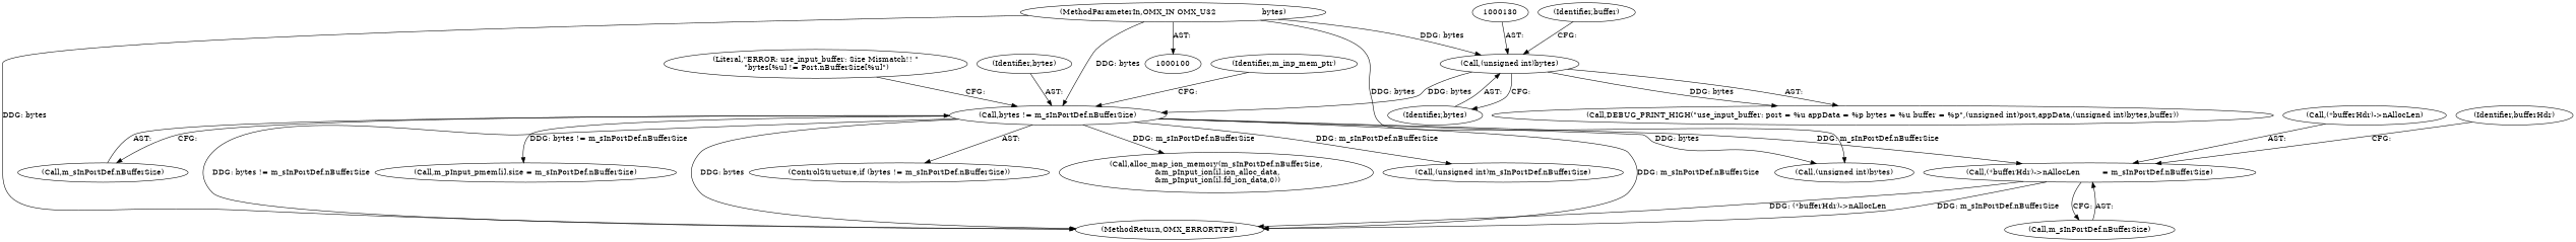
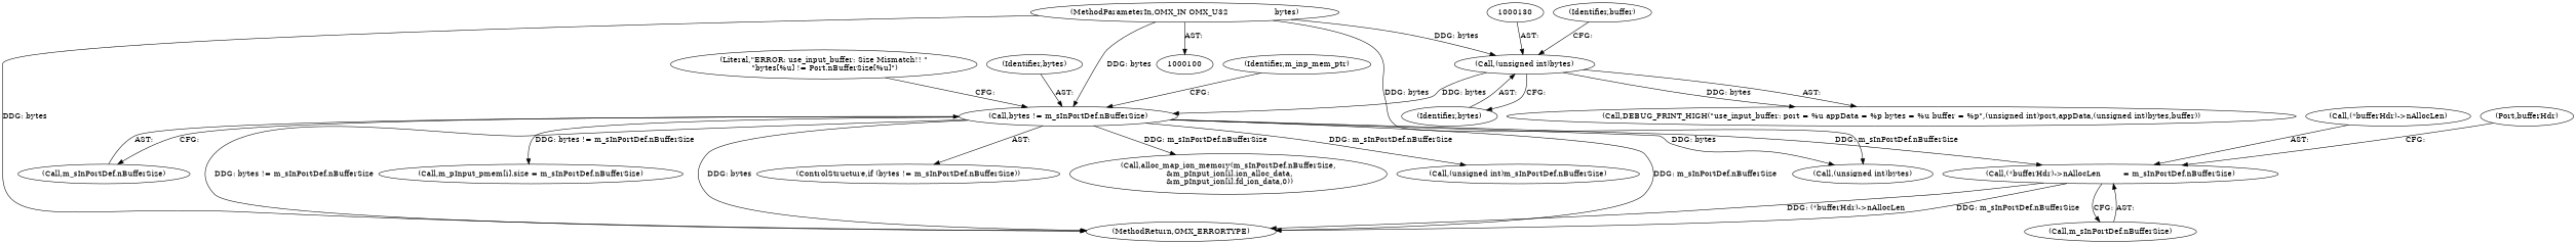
  digraph {
    n1 [label="(Call,(*bufferHdr)->nAllocLen         = m_sInPortDef.nBufferSize)"]
    n2 [label="(Call,m_sInPortDef.nBufferSize)"]
    n3 [label="(MethodReturn,OMX_ERRORTYPE)"]
    n4 [label="(Call,bytes != m_sInPortDef.nBufferSize)"]
    n5 [label="(Call,(unsigned int)bytes)"]
    n6 [label="(Call,m_pInput_pmem[i].size = m_sInPortDef.nBufferSize)"]
    n7 [label="(ControlStructure,if (bytes != m_sInPortDef.nBufferSize))"]
    n8 [label="(Call,alloc_map_ion_memory(m_sInPortDef.nBufferSize,\n &m_pInput_ion[i].ion_alloc_data,\n &m_pInput_ion[i].fd_ion_data,0))"]
    n9 [label="(Call,(unsigned int)m_sInPortDef.nBufferSize)"]
    n10 [label="(Call,m_sInPortDef.nBufferSize)"]
    n11 [label="(Call,(unsigned int)bytes)"]
    n12 [label="(Identifier,bytes)"]
    n13 [label="(Call,DEBUG_PRINT_HIGH(\"use_input_buffer: port = %u appData = %p bytes = %u buffer = %p\",(unsigned int)port,appData,(unsigned int)bytes,buffer))"]
    n14 [label="(MethodParameterIn,OMX_IN OMX_U32                   bytes)"]
    1000100
-   n16 [label="(Identifier,bufferHdr)"]
+   n16 [label="(Port,bufferHdr)"]
    n17 [label="(Call,(*bufferHdr)->nAllocLen)"]
    n18 [label="(Identifier,m_inp_mem_ptr)"]
    n19 [label="(Identifier,buffer)"]
    n20 [label="(Literal,\"ERROR: use_input_buffer: Size Mismatch!! \"\n \"bytes[%u] != Port.nBufferSize[%u]\")"]
    n21 [label="(Identifier,bytes)"]
    1000130
    n1 -> n2 [label="CFG: "]
    n1 -> n3 [label="DDG: (*bufferHdr)->nAllocLen"]
    n1 -> n3 [label="DDG: m_sInPortDef.nBufferSize"]
    n2 -> n1 [label="AST: "]
    n4 -> n1 [label="DDG: m_sInPortDef.nBufferSize"]
    n4 -> n3 [label="DDG: bytes != m_sInPortDef.nBufferSize"]
    n4 -> n3 [label="DDG: bytes"]
    n4 -> n3 [label="DDG: m_sInPortDef.nBufferSize"]
    n4 -> n5 [label="DDG: bytes"]
    n4 -> n6 [label="DDG: bytes != m_sInPortDef.nBufferSize"]
    n4 -> n7 [label="AST: "]
    n4 -> n8 [label="DDG: m_sInPortDef.nBufferSize"]
    n4 -> n9 [label="DDG: m_sInPortDef.nBufferSize"]
    n4 -> n10 [label="CFG: "]
    n10 -> n4 [label="AST: "]
    n11 -> n4 [label="DDG: bytes"]
    n11 -> n12 [label="CFG: "]
    n11 -> n13 [label="AST: "]
    n11 -> n13 [label="DDG: bytes"]
    n12 -> n11 [label="AST: "]
    n14 -> n3 [label="DDG: bytes"]
    n14 -> n4 [label="DDG: bytes"]
    n14 -> n5 [label="DDG: bytes"]
    n14 -> n11 [label="DDG: bytes"]
    n14 -> 1000100 [label="AST: "]
    n16 -> n1 [label="CFG: "]
    n17 -> n1 [label="AST: "]
    n18 -> n4 [label="CFG: "]
    n19 -> n11 [label="CFG: "]
    n20 -> n4 [label="CFG: "]
    n21 -> n4 [label="AST: "]
    1000130 -> n11 [label="AST: "]
  }
